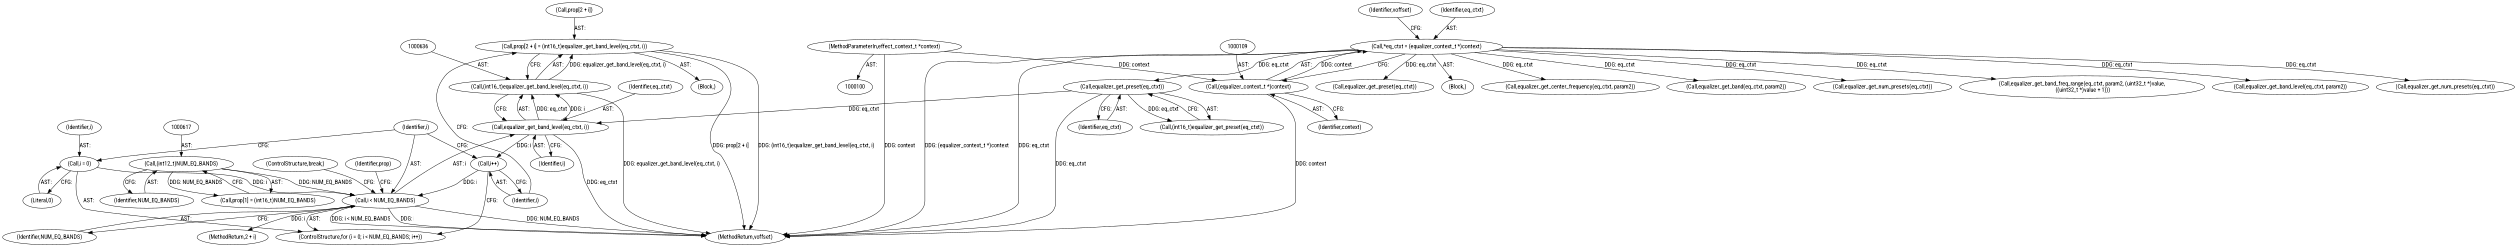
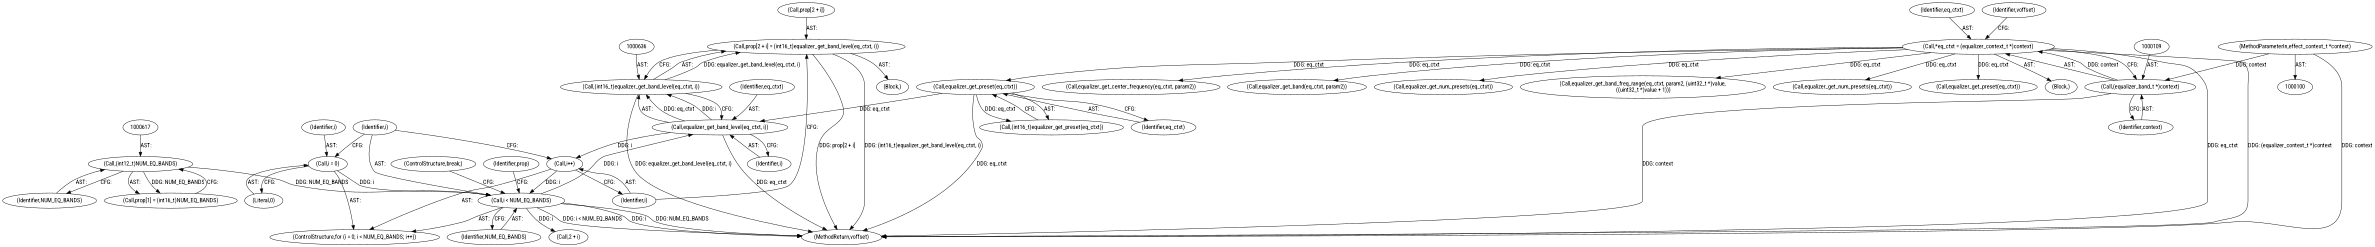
  digraph {
    fontname="Roboto Condensed"
    node [fontname="Roboto Condensed"]
    edge [fontname="Roboto Condensed"]
    n1 [label="(Call,prop[2 + i] = (int16_t)equalizer_get_band_level(eq_ctxt, i))"]
    n2 [label="(Call,(int16_t)equalizer_get_band_level(eq_ctxt, i))"]
    n3 [label="(MethodReturn,voffset)"]
    n4 [label="(Block,)"]
    n5 [label="(Call,equalizer_get_band_level(eq_ctxt, i))"]
    n6 [label="(Call,i++)"]
    n7 [label="(Identifier,i)"]
    n8 [label="(Call,i < NUM_EQ_BANDS)"]
    n9 [label="(ControlStructure,for (i = 0; i < NUM_EQ_BANDS; i++))"]
    n10 [label="(Identifier,i)"]
    n11 [label="(Call,equalizer_get_preset(eq_ctxt))"]
    n12 [label="(Call,(int16_t)equalizer_get_preset(eq_ctxt))"]
    n13 [label="(Identifier,eq_ctxt)"]
    n14 [label="(Call,*eq_ctxt = (equalizer_context_t *)context)"]
-   n15 [label="(Call,(equalizer_context_t *)context)"]
+   n15 [label="(Call,(equalizer_band_t *)context)"]
    n16 [label="(Call,equalizer_get_center_frequency(eq_ctxt, param2))"]
    n17 [label="(Call,equalizer_get_band(eq_ctxt, param2))"]
    n18 [label="(Call,equalizer_get_num_presets(eq_ctxt))"]
    n19 [label="(Call,equalizer_get_band_freq_range(eq_ctxt, param2, (uint32_t *)value,\n ((uint32_t *)value + 1)))"]
-   n20 [label="(Call,equalizer_get_band_level(eq_ctxt, param2))"]
    n21 [label="(Call,equalizer_get_num_presets(eq_ctxt))"]
    n22 [label="(Call,equalizer_get_preset(eq_ctxt))"]
    n23 [label="(Block,)"]
    n24 [label="(Identifier,context)"]
    n25 [label="(MethodParameterIn,effect_context_t *context)"]
    1000100
    n27 [label="(Identifier,NUM_EQ_BANDS)"]
-   n28 [label="(MethodReturn,2 + i)"]
+   n28 [label="(Call,2 + i)"]
    n29 [label="(Call,i = 0)"]
    n30 [label="(Literal,0)"]
    n31 [label="(Call,(int12_t)NUM_EQ_BANDS)"]
    n32 [label="(Call,prop[1] = (int16_t)NUM_EQ_BANDS)"]
    n33 [label="(Identifier,NUM_EQ_BANDS)"]
    n34 [label="(Identifier,i)"]
    n35 [label="(Identifier,voffset)"]
    n36 [label="(ControlStructure,break;)"]
    n37 [label="(Identifier,i)"]
    n38 [label="(Identifier,prop)"]
    n39 [label="(Call,prop[2 + i])"]
    n40 [label="(Identifier,eq_ctxt)"]
    n41 [label="(Identifier,eq_ctxt)"]
    1000636
    1000109
    1000617
    n1 -> n2 [label="CFG: "]
    n1 -> n3 [label="DDG: prop[2 + i]"]
    n1 -> n3 [label="DDG: (int16_t)equalizer_get_band_level(eq_ctxt, i)"]
    n1 -> n4 [label="AST: "]
    n2 -> n1 [label="AST: "]
    n2 -> n1 [label="DDG: equalizer_get_band_level(eq_ctxt, i)"]
    n2 -> n3 [label="DDG: equalizer_get_band_level(eq_ctxt, i)"]
    n2 -> n5 [label="CFG: "]
    n5 -> n2 [label="AST: "]
    n5 -> n2 [label="DDG: eq_ctxt"]
    n5 -> n2 [label="DDG: i"]
    n5 -> n3 [label="DDG: eq_ctxt"]
    n5 -> n6 [label="DDG: i"]
    n5 -> n7 [label="CFG: "]
    n6 -> n8 [label="DDG: i"]
-   n6 -> n9 [label="CFG: "]
+   n6 -> n9 [label="AST: "]
    n6 -> n10 [label="CFG: "]
    n7 -> n5 [label="AST: "]
    n8 -> n3 [label="DDG: i < NUM_EQ_BANDS"]
    n8 -> n3 [label="DDG: i"]
    n8 -> n3 [label="DDG: NUM_EQ_BANDS"]
-   n8 -> n5 [label="AST: i"]
+   n8 -> n5 [label="DDG: i"]
    n8 -> n9 [label="AST: "]
    n8 -> n27 [label="CFG: "]
    n8 -> n28 [label="DDG: i"]
    n10 -> n1 [label="CFG: "]
    n10 -> n6 [label="AST: "]
    n11 -> n3 [label="DDG: eq_ctxt"]
    n11 -> n5 [label="DDG: eq_ctxt"]
    n11 -> n12 [label="AST: "]
    n11 -> n12 [label="DDG: eq_ctxt"]
    n11 -> n13 [label="CFG: "]
    n12 -> n11 [label="CFG: "]
    n13 -> n11 [label="AST: "]
    n14 -> n3 [label="DDG: (equalizer_context_t *)context"]
    n14 -> n3 [label="DDG: eq_ctxt"]
    n14 -> n11 [label="DDG: eq_ctxt"]
    n14 -> n15 [label="CFG: "]
    n14 -> n16 [label="DDG: eq_ctxt"]
    n14 -> n17 [label="DDG: eq_ctxt"]
    n14 -> n18 [label="DDG: eq_ctxt"]
    n14 -> n19 [label="DDG: eq_ctxt"]
-   n14 -> n20 [label="DDG: eq_ctxt"]
    n14 -> n21 [label="DDG: eq_ctxt"]
    n14 -> n22 [label="DDG: eq_ctxt"]
    n14 -> n23 [label="AST: "]
    n15 -> n3 [label="DDG: context"]
    n15 -> n14 [label="AST: "]
    n15 -> n14 [label="DDG: context"]
    n15 -> n24 [label="CFG: "]
    n24 -> n15 [label="AST: "]
    n25 -> n3 [label="DDG: context"]
    n25 -> n15 [label="DDG: context"]
    n25 -> 1000100 [label="AST: "]
    n27 -> n8 [label="AST: "]
    n29 -> n8 [label="DDG: i"]
    n29 -> n9 [label="AST: "]
    n29 -> n30 [label="CFG: "]
    n30 -> n29 [label="AST: "]
    n31 -> n8 [label="DDG: NUM_EQ_BANDS"]
    n31 -> n32 [label="AST: "]
    n31 -> n32 [label="DDG: NUM_EQ_BANDS"]
    n31 -> n33 [label="CFG: "]
    n32 -> n31 [label="CFG: "]
    n33 -> n31 [label="AST: "]
    n34 -> n29 [label="AST: "]
    n35 -> n14 [label="CFG: "]
    n36 -> n8 [label="CFG: "]
    n37 -> n6 [label="CFG: "]
    n37 -> n8 [label="AST: "]
    n37 -> n29 [label="CFG: "]
    n38 -> n8 [label="CFG: "]
    n39 -> n1 [label="AST: "]
    n40 -> n5 [label="AST: "]
    n41 -> n14 [label="AST: "]
    1000636 -> n2 [label="AST: "]
    1000109 -> n15 [label="AST: "]
    1000617 -> n31 [label="AST: "]
  }
